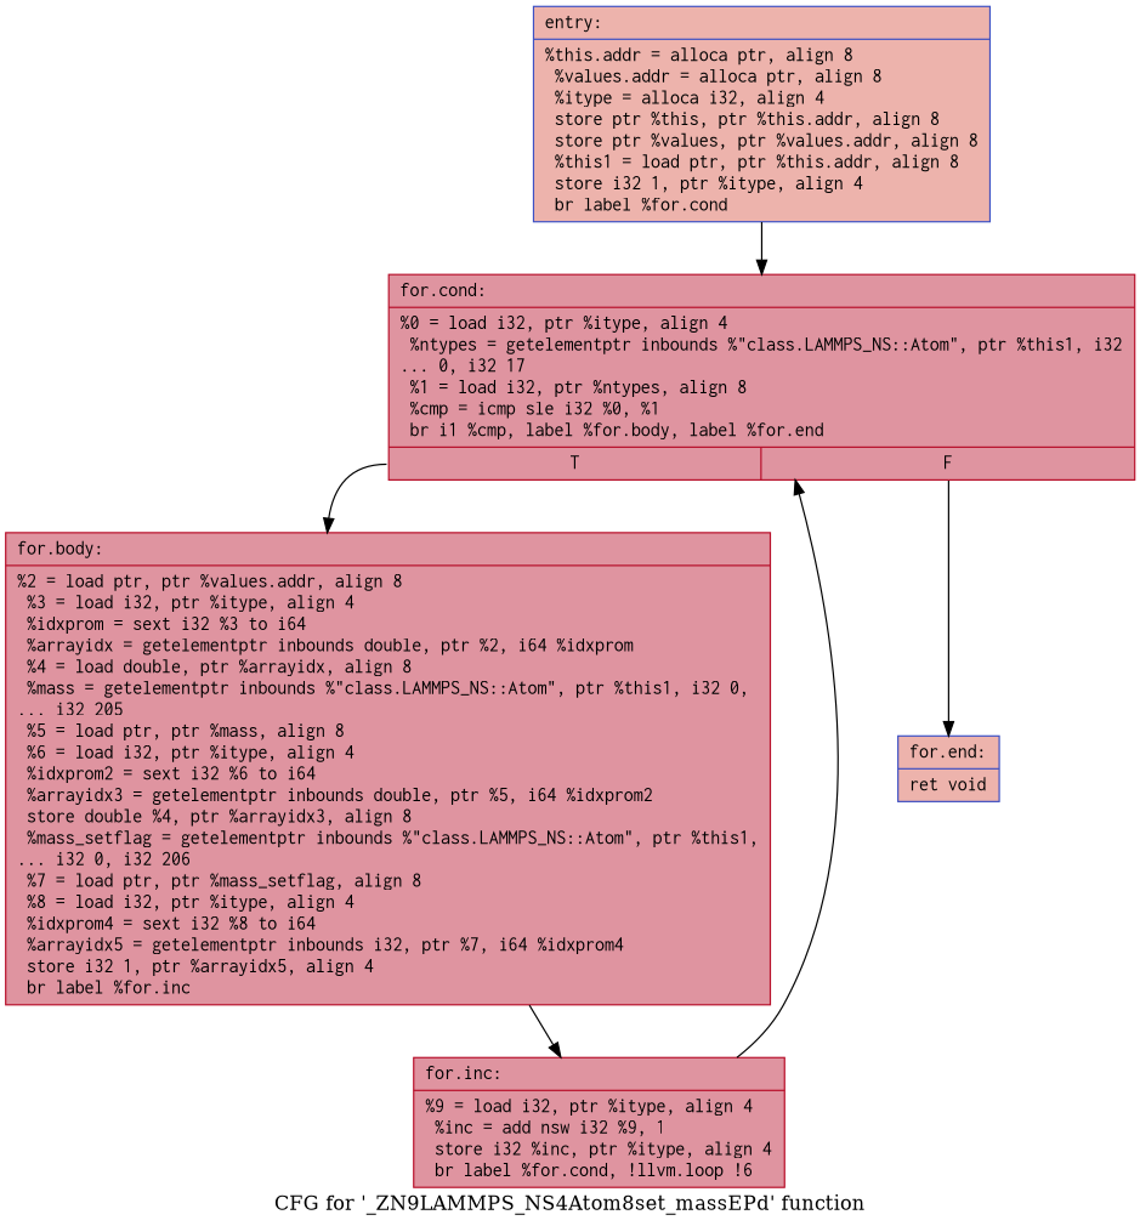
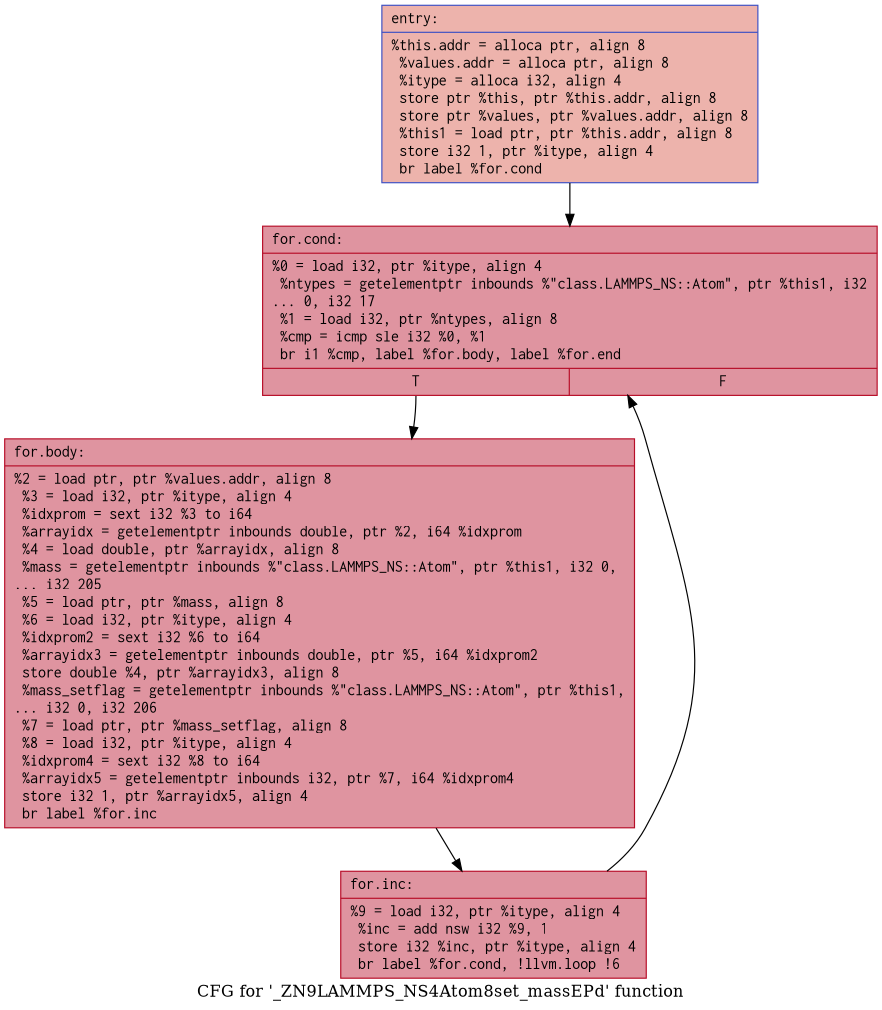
  digraph {
    label="CFG for '_ZN9LAMMPS_NS4Atom8set_massEPd' function"
    node [color="#b70d28ff" fillcolor="#b70d2870" fontname=Courier shape=record style=filled]
    n1 [color="#3d50c3ff" fillcolor="#d6524470" label="{entry:\l|  %this.addr = alloca ptr, align 8\l  %values.addr = alloca ptr, align 8\l  %itype = alloca i32, align 4\l  store ptr %this, ptr %this.addr, align 8\l  store ptr %values, ptr %values.addr, align 8\l  %this1 = load ptr, ptr %this.addr, align 8\l  store i32 1, ptr %itype, align 4\l  br label %for.cond\l}"]
    n2 [label="{for.cond:\l|  %0 = load i32, ptr %itype, align 4\l  %ntypes = getelementptr inbounds %\"class.LAMMPS_NS::Atom\", ptr %this1, i32\l... 0, i32 17\l  %1 = load i32, ptr %ntypes, align 8\l  %cmp = icmp sle i32 %0, %1\l  br i1 %cmp, label %for.body, label %for.end\l|{<s0>T|<s1>F}}"]
    n3 [label="{for.body:\l|  %2 = load ptr, ptr %values.addr, align 8\l  %3 = load i32, ptr %itype, align 4\l  %idxprom = sext i32 %3 to i64\l  %arrayidx = getelementptr inbounds double, ptr %2, i64 %idxprom\l  %4 = load double, ptr %arrayidx, align 8\l  %mass = getelementptr inbounds %\"class.LAMMPS_NS::Atom\", ptr %this1, i32 0,\l... i32 205\l  %5 = load ptr, ptr %mass, align 8\l  %6 = load i32, ptr %itype, align 4\l  %idxprom2 = sext i32 %6 to i64\l  %arrayidx3 = getelementptr inbounds double, ptr %5, i64 %idxprom2\l  store double %4, ptr %arrayidx3, align 8\l  %mass_setflag = getelementptr inbounds %\"class.LAMMPS_NS::Atom\", ptr %this1,\l... i32 0, i32 206\l  %7 = load ptr, ptr %mass_setflag, align 8\l  %8 = load i32, ptr %itype, align 4\l  %idxprom4 = sext i32 %8 to i64\l  %arrayidx5 = getelementptr inbounds i32, ptr %7, i64 %idxprom4\l  store i32 1, ptr %arrayidx5, align 4\l  br label %for.inc\l}"]
-   n4 [color="#3d50c3ff" fillcolor="#d6524470" label="{for.end:\l|  ret void\l}"]
    n5 [label="{for.inc:\l|  %9 = load i32, ptr %itype, align 4\l  %inc = add nsw i32 %9, 1\l  store i32 %inc, ptr %itype, align 4\l  br label %for.cond, !llvm.loop !6\l}"]
    n1 -> n2
    n2 -> n3 [tailport=s0]
-   n2 -> n4 [tailport=s1]
    n3 -> n5
    n5 -> n2
  }
